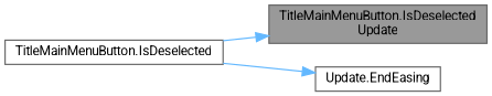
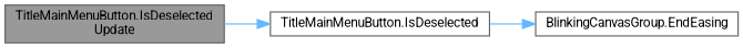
  digraph {
    fontname=Roboto
    rankdir=LR
    node [color=grey40 fillcolor=white fontname=Roboto fontsize=10 shape=box style=filled]
    edge [color=steelblue1 fontname=Roboto fontsize=10 labelfontname=Helvetica labelfontsize=10 style=solid]
    n1 [color=gray40 fillcolor=grey60 fontcolor=black height=0.2 label="TitleMainMenuButton.IsDeselected\lUpdate" width=0.4]
    n2 [height=0.2 label="TitleMainMenuButton.IsDeselected" width=0.4]
-   n3 [height=0.2 label="Update.EndEasing" width=0.4]
-   n2 -> n1
+   n3 [height=0.2 label="BlinkingCanvasGroup.EndEasing" width=0.4]
+   n1 -> n2
    n2 -> n3
  }
